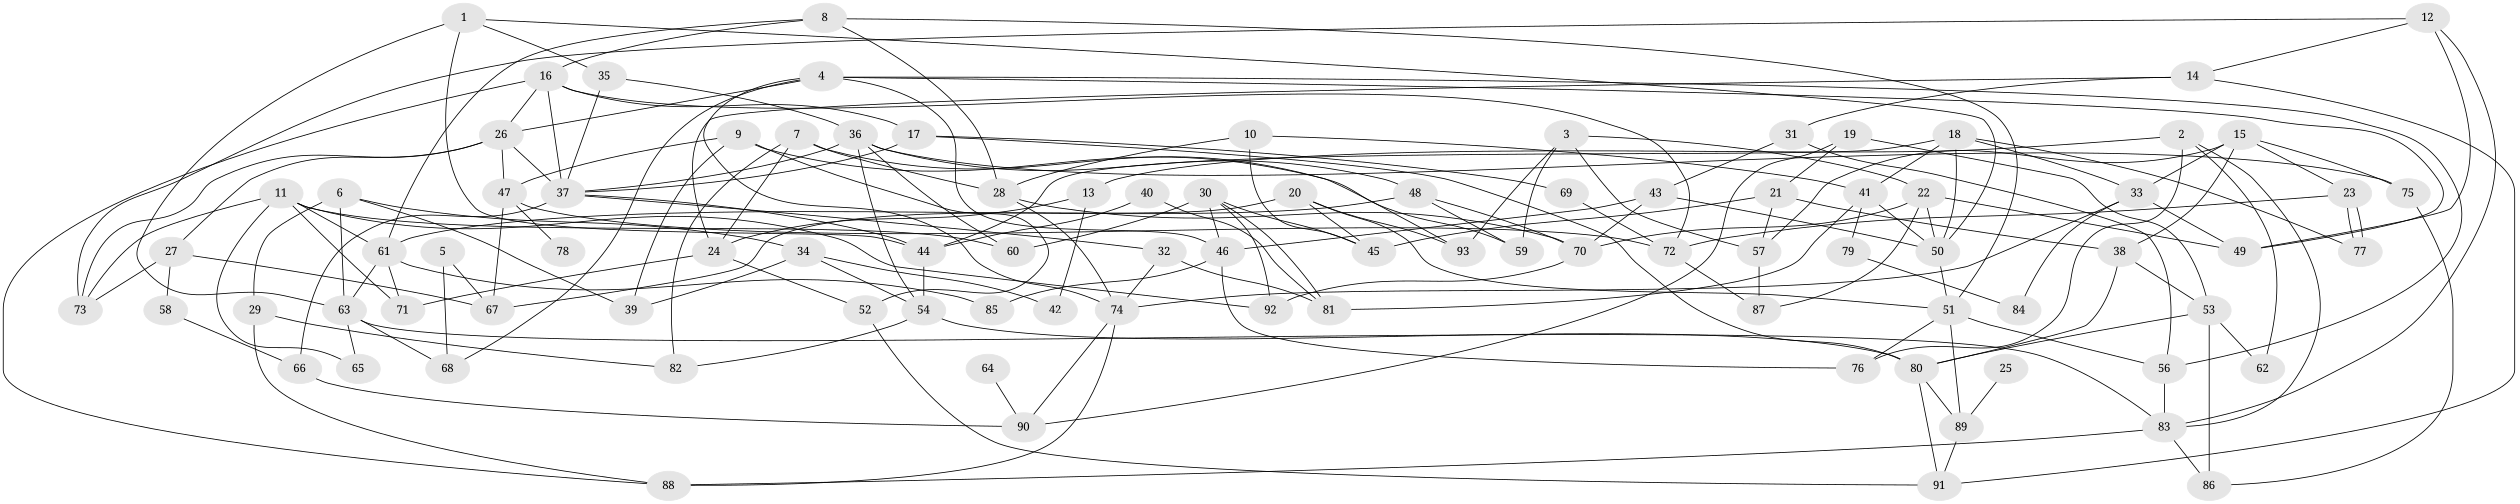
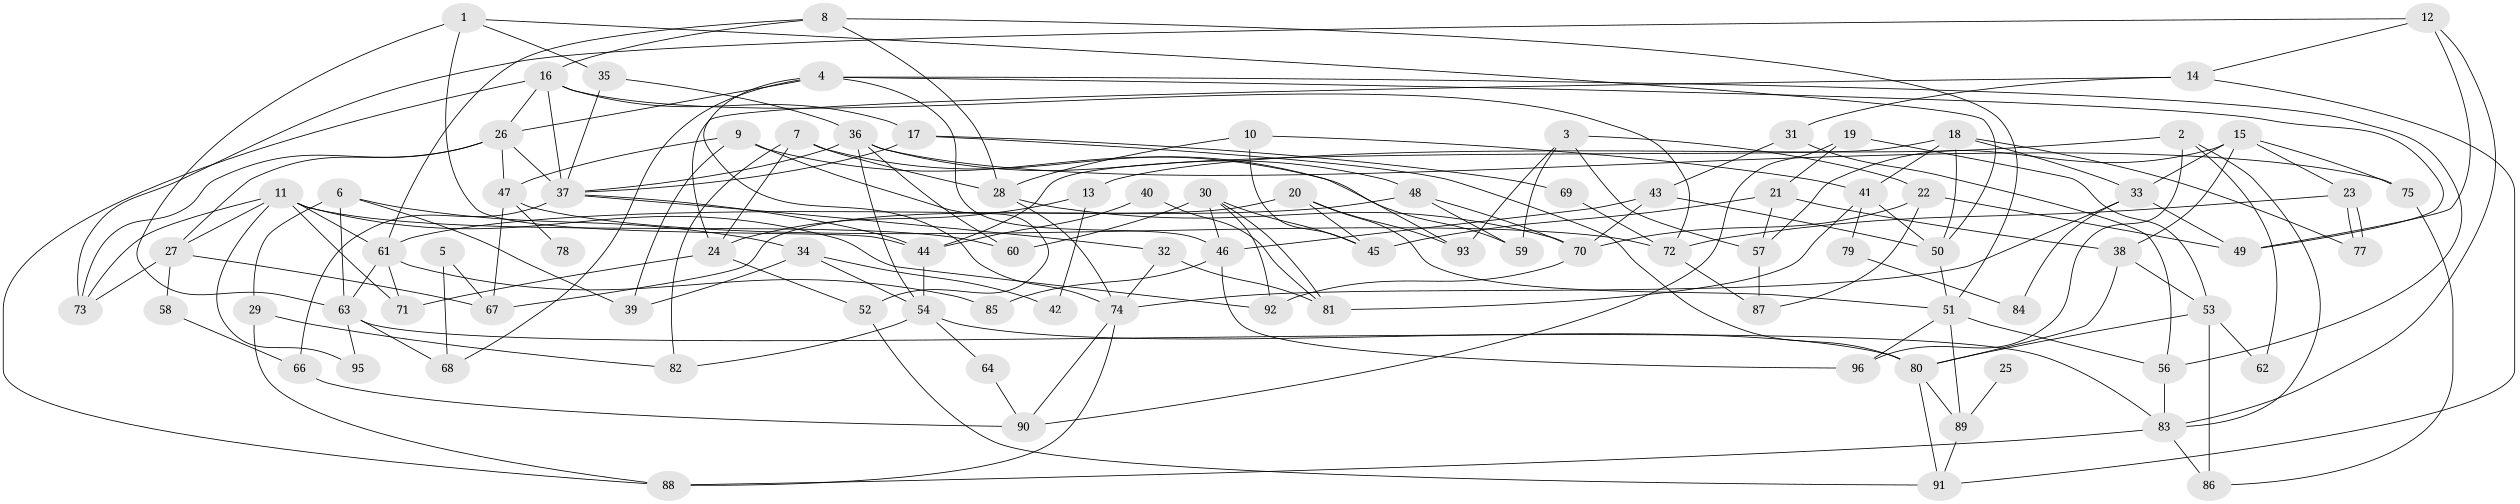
  graph {
    fontname="Noto Serif"
    node [color=gray90 fontname="Noto Serif" style=filled]
    edge [fontname="Noto Serif"]
    1
    35
    44
    50
    63
    37
    36
    54
    51
    83
    68
-   65
+   65 [label=95]
    2
    13
    62
-   76
+   76 [label=96]
    24
    42
    88
    86
    3
    22
    57
    59
    93
    49
    70
    87
    4
    26
    46
    56
    74
    47
    27
    73
    85
    90
    5
    67
    6
    29
    34
    39
    82
    7
    28
    52
    71
    8
    16
    61
    17
    72
    89
    9
    78
    91
    10
    45
    41
    79
    84
    11
    60
    92
    58
    66
    12
    14
    31
    43
    15
    23
    33
    38
    75
    77
    80
    53
    69
    32
    18
    81
    19
    21
    20
    25
    30
    64
    48
    40
    1 -- 35
    1 -- 44
    1 -- 50
    1 -- 63
    35 -- 37
    35 -- 36
    44 -- 54
    50 -- 51
    63 -- 83
    63 -- 68
    63 -- 65
    37 -- 44
    37 -- 66
    37 -- 32
    36 -- 37
    36 -- 54
    36 -- 60
    36 -- 75
    36 -- 48
    54 -- 82
    54 -- 80
+   54 -- 64
    51 -- 76
    51 -- 56
    51 -- 89
    83 -- 88
    83 -- 86
    2 -- 83
    2 -- 13
    2 -- 62
    2 -- 76
    13 -- 24
    13 -- 42
    24 -- 52
    24 -- 71
    3 -- 22
    3 -- 57
    3 -- 59
    3 -- 93
-   22 -- 50
    22 -- 49
    22 -- 70
    22 -- 87
    57 -- 87
    70 -- 92
    4 -- 68
    4 -- 49
    4 -- 26
    4 -- 46
    4 -- 56
    4 -- 74
    26 -- 37
    26 -- 47
    26 -- 27
    26 -- 73
    46 -- 76
    46 -- 85
    56 -- 83
    74 -- 88
    74 -- 90
    47 -- 67
    47 -- 72
    47 -- 78
    27 -- 73
    27 -- 67
    27 -- 58
    5 -- 68
    5 -- 67
    6 -- 63
    6 -- 29
    6 -- 34
    6 -- 39
    29 -- 88
    29 -- 82
    34 -- 54
    34 -- 42
    34 -- 39
    7 -- 24
    7 -- 93
    7 -- 82
    7 -- 28
    28 -- 70
    28 -- 74
    52 -- 91
    8 -- 51
    8 -- 28
    8 -- 16
    8 -- 61
    16 -- 37
    16 -- 88
    16 -- 26
    16 -- 17
    16 -- 72
    61 -- 63
    61 -- 85
    61 -- 71
    17 -- 37
    17 -- 80
    17 -- 69
    72 -- 87
    89 -- 91
    9 -- 59
    9 -- 47
    9 -- 39
    9 -- 52
    10 -- 28
    10 -- 45
    10 -- 41
    41 -- 50
    41 -- 79
    41 -- 81
    79 -- 84
    11 -- 65
+   11 -- 27
    11 -- 73
    11 -- 71
    11 -- 61
    11 -- 60
    11 -- 92
    58 -- 66
    66 -- 90
    12 -- 83
    12 -- 49
    12 -- 73
    12 -- 14
    14 -- 24
    14 -- 91
    14 -- 31
    31 -- 56
    31 -- 43
    43 -- 50
    43 -- 70
    43 -- 46
    15 -- 57
    15 -- 23
    15 -- 33
    15 -- 38
    15 -- 75
    23 -- 72
    23 -- 77
    23 -- 77
    33 -- 49
    33 -- 74
    33 -- 84
    38 -- 80
    38 -- 53
    75 -- 86
    80 -- 89
    80 -- 91
    53 -- 62
    53 -- 86
    53 -- 80
    69 -- 72
    32 -- 74
    32 -- 81
    18 -- 44
    18 -- 50
    18 -- 41
    18 -- 33
    18 -- 77
    19 -- 90
    19 -- 53
    19 -- 21
    21 -- 57
    21 -- 45
    21 -- 38
    20 -- 51
    20 -- 93
    20 -- 67
    20 -- 45
    25 -- 89
    30 -- 46
    30 -- 45
    30 -- 60
    30 -- 92
    30 -- 81
    64 -- 90
    48 -- 59
    48 -- 70
    48 -- 61
    40 -- 44
    40 -- 81
  }
